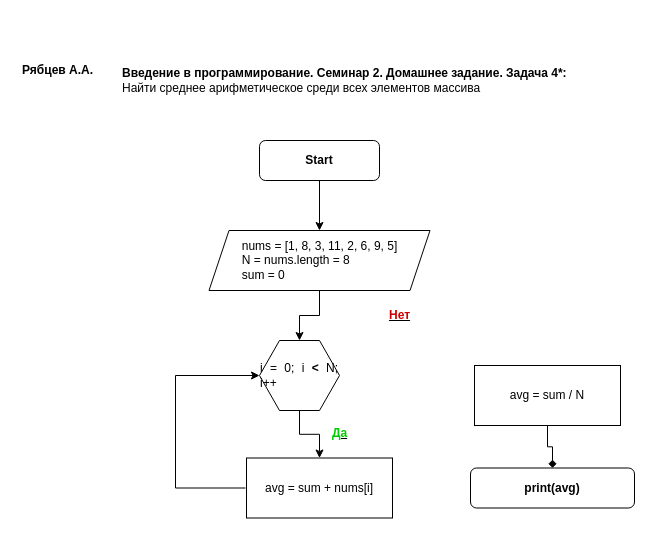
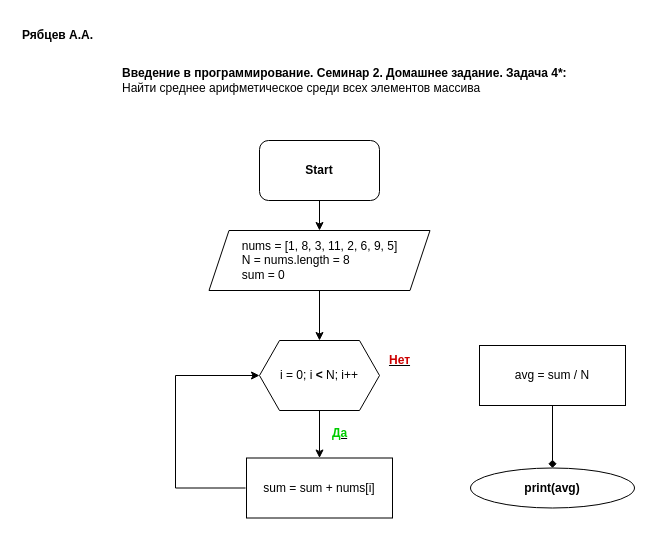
  <mxCell id="0" />
  <mxCell id="1" parent="0" />
  <mxCell id="2" value="&lt;b&gt;Введение в программирование. Семинар 2. Домашнее задание. Задача 4*:&lt;br&gt;&lt;/b&gt;&lt;div&gt;Найти среднее арифметическое среди всех элементов массива&lt;br&gt;&lt;/div&gt;" style="text;html=1;align=left;verticalAlign=middle;resizable=0;points=[];autosize=1;strokeColor=none;fillColor=none;" parent="1" vertex="1"><mxGeometry x="120" y="60" width="470" height="40" as="geometry" /></mxCell>
- <mxCell id="3" value="&lt;b&gt;Рябцев А.А.&lt;/b&gt;" style="text;html=1;align=left;verticalAlign=middle;resizable=0;points=[];autosize=1;strokeColor=none;fillColor=none;" parent="1" vertex="1"><mxGeometry x="20" y="55" width="90" height="30" as="geometry" /></mxCell>
+ <mxCell id="3" value="&lt;b&gt;Рябцев А.А.&lt;/b&gt;" style="text;html=1;align=left;verticalAlign=middle;resizable=0;points=[];autosize=1;strokeColor=none;fillColor=none;" parent="1" vertex="1"><mxGeometry x="20" y="20" width="90" height="30" as="geometry" /></mxCell>
  <mxCell id="4" value="" style="edgeStyle=orthogonalEdgeStyle;rounded=0;orthogonalLoop=1;jettySize=auto;html=1;" edge="1" parent="1" source="5" target="8"><mxGeometry relative="1" as="geometry" /></mxCell>
- <mxCell id="5" value="&lt;b&gt;Start&lt;/b&gt;" style="rounded=1;whiteSpace=wrap;html=1;fontSize=12;glass=0;strokeWidth=1;shadow=0;" vertex="1" parent="1"><mxGeometry x="259" y="140" width="120" height="40" as="geometry" /></mxCell>
- <mxCell id="6" value="&lt;b&gt;print(avg)&lt;/b&gt;" style="rounded=1;whiteSpace=wrap;html=1;fontSize=12;glass=0;strokeWidth=1;shadow=0;" vertex="1" parent="1"><mxGeometry x="470" y="467.5" width="164" height="40" as="geometry" /></mxCell>
+ <mxCell id="5" value="&lt;b&gt;Start&lt;/b&gt;" style="rounded=1;whiteSpace=wrap;html=1;fontSize=12;glass=0;strokeWidth=1;shadow=0;" vertex="1" parent="1"><mxGeometry x="259" y="140" width="120" height="60" as="geometry" /></mxCell>
+ <mxCell id="6" value="&lt;b&gt;print(avg)&lt;/b&gt;" style="ellipse;whiteSpace=wrap;html=1;fontSize=12;glass=0;strokeWidth=1;shadow=0;" vertex="1" parent="1"><mxGeometry x="470" y="467.5" width="164" height="40" as="geometry" /></mxCell>
  <mxCell id="7" value="" style="edgeStyle=orthogonalEdgeStyle;rounded=0;orthogonalLoop=1;jettySize=auto;html=1;" edge="1" parent="1" source="8" target="13"><mxGeometry relative="1" as="geometry" /></mxCell>
  <mxCell id="8" value="&lt;div style=&quot;text-align: justify;&quot;&gt;&lt;span style=&quot;background-color: initial;&quot;&gt;nums = [1, 8, 3, 11, 2, 6, 9, 5]&lt;/span&gt;&lt;/div&gt;&lt;div style=&quot;text-align: justify;&quot;&gt;&lt;span style=&quot;background-color: initial;&quot;&gt;N = nums.length = 8&lt;/span&gt;&lt;/div&gt;&lt;div style=&quot;text-align: justify;&quot;&gt;&lt;span style=&quot;background-color: initial;&quot;&gt;sum = 0&lt;/span&gt;&lt;/div&gt;" style="shape=parallelogram;perimeter=parallelogramPerimeter;whiteSpace=wrap;html=1;fixedSize=1;" vertex="1" parent="1"><mxGeometry x="208.5" y="230" width="221" height="60" as="geometry" /></mxCell>
  <mxCell id="9" value="&lt;b&gt;&lt;u&gt;&lt;font color=&quot;#00cc00&quot;&gt;Да&lt;/font&gt;&lt;/u&gt;&lt;/b&gt;" style="text;html=1;align=center;verticalAlign=middle;resizable=0;points=[];autosize=1;strokeColor=none;fillColor=none;" vertex="1" parent="1"><mxGeometry x="319" y="417.5" width="40" height="30" as="geometry" /></mxCell>
- <mxCell id="10" value="&lt;b&gt;&lt;u&gt;&lt;font color=&quot;#cc0000&quot;&gt;Нет&lt;/font&gt;&lt;/u&gt;&lt;/b&gt;" style="text;html=1;align=center;verticalAlign=middle;resizable=0;points=[];autosize=1;strokeColor=none;fillColor=none;" vertex="1" parent="1"><mxGeometry x="379" y="300" width="40" height="30" as="geometry" /></mxCell>
+ <mxCell id="10" value="&lt;b&gt;&lt;u&gt;&lt;font color=&quot;#cc0000&quot;&gt;Нет&lt;/font&gt;&lt;/u&gt;&lt;/b&gt;" style="text;html=1;align=center;verticalAlign=middle;resizable=0;points=[];autosize=1;strokeColor=none;fillColor=none;" vertex="1" parent="1"><mxGeometry x="379" y="345" width="40" height="30" as="geometry" /></mxCell>
  <mxCell id="11" style="edgeStyle=orthogonalEdgeStyle;rounded=0;orthogonalLoop=1;jettySize=auto;html=1;entryX=0;entryY=0.5;entryDx=0;entryDy=0;" edge="1" parent="1" target="13"><mxGeometry relative="1" as="geometry"><Array as="points"><mxPoint x="175" y="488" /><mxPoint x="175" y="375" /></Array><mxPoint x="217" y="375" as="targetPoint" /><mxPoint x="245" y="487.5" as="sourcePoint" /></mxGeometry></mxCell>
  <mxCell id="12" value="" style="edgeStyle=orthogonalEdgeStyle;rounded=0;orthogonalLoop=1;jettySize=auto;html=1;" edge="1" parent="1" source="13" target="14"><mxGeometry relative="1" as="geometry" /></mxCell>
- <mxCell id="13" value="&lt;div style=&quot;text-align: justify;&quot;&gt;&lt;span style=&quot;background-color: initial;&quot;&gt;i = 0;&amp;nbsp;&lt;/span&gt;&lt;span style=&quot;background-color: initial;&quot;&gt;i &lt;b&gt;&amp;lt;&lt;/b&gt;&amp;nbsp;N; i++&lt;/span&gt;&lt;/div&gt;" style="shape=hexagon;perimeter=hexagonPerimeter2;whiteSpace=wrap;html=1;fixedSize=1;" vertex="1" parent="1"><mxGeometry x="259" y="340" width="80" height="70" as="geometry" /></mxCell>
- <mxCell id="14" value="&lt;div style=&quot;text-align: justify;&quot;&gt;avg = sum + nums[i]&lt;/div&gt;" style="rounded=0;whiteSpace=wrap;html=1;" vertex="1" parent="1"><mxGeometry x="246" y="457.5" width="146" height="60" as="geometry" /></mxCell>
+ <mxCell id="13" value="&lt;div style=&quot;text-align: justify;&quot;&gt;&lt;span style=&quot;background-color: initial;&quot;&gt;i = 0;&amp;nbsp;&lt;/span&gt;&lt;span style=&quot;background-color: initial;&quot;&gt;i &lt;b&gt;&amp;lt;&lt;/b&gt;&amp;nbsp;N; i++&lt;/span&gt;&lt;/div&gt;" style="shape=hexagon;perimeter=hexagonPerimeter2;whiteSpace=wrap;html=1;fixedSize=1;" vertex="1" parent="1"><mxGeometry x="259" y="340" width="120" height="70" as="geometry" /></mxCell>
+ <mxCell id="14" value="&lt;div style=&quot;text-align: justify;&quot;&gt;sum = sum + nums[i]&lt;/div&gt;" style="rounded=0;whiteSpace=wrap;html=1;" vertex="1" parent="1"><mxGeometry x="246" y="457.5" width="146" height="60" as="geometry" /></mxCell>
  <mxCell id="15" value="" style="edgeStyle=orthogonalEdgeStyle;rounded=0;orthogonalLoop=1;jettySize=auto;html=1;endArrow=diamond;" edge="1" parent="1" source="16" target="6"><mxGeometry relative="1" as="geometry" /></mxCell>
- <mxCell id="16" value="&lt;div style=&quot;text-align: justify;&quot;&gt;avg = sum / N&lt;/div&gt;" style="rounded=0;whiteSpace=wrap;html=1;" vertex="1" parent="1"><mxGeometry x="474" y="365" width="146" height="60" as="geometry" /></mxCell>
+ <mxCell id="16" value="&lt;div style=&quot;text-align: justify;&quot;&gt;avg = sum / N&lt;/div&gt;" style="rounded=0;whiteSpace=wrap;html=1;" vertex="1" parent="1"><mxGeometry x="479" y="345" width="146" height="60" as="geometry" /></mxCell>
